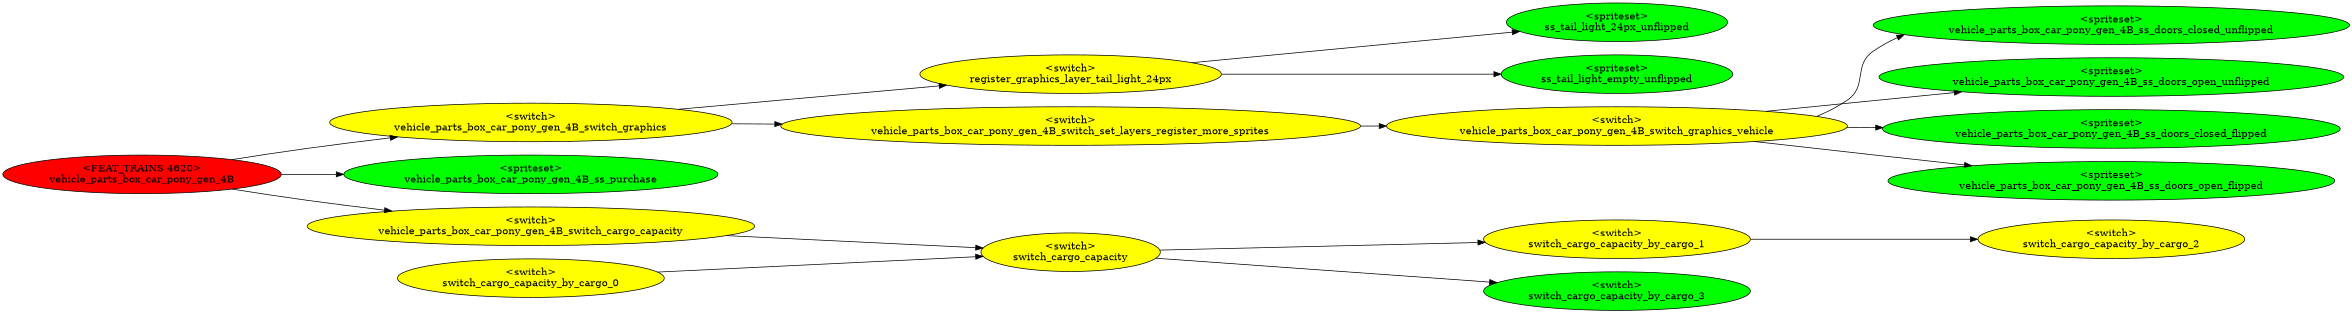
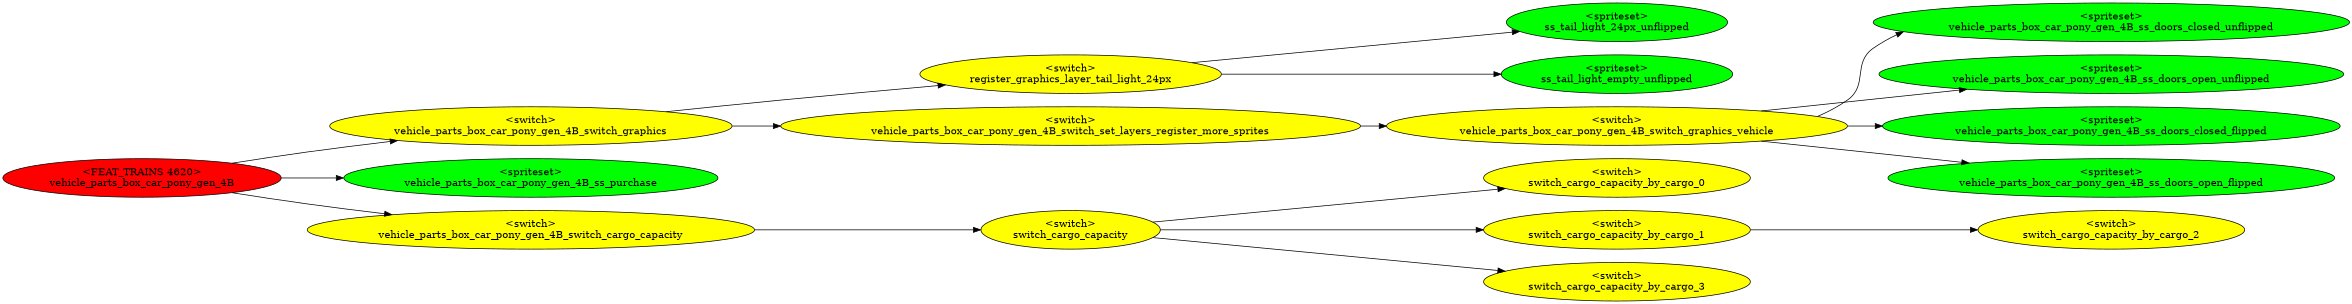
  digraph {
    rankdir=LR
    node [fillcolor=yellow style=filled]
    n1 [fillcolor=green label="<spriteset>\nss_tail_light_24px_unflipped"]
    n2 [fillcolor=green label="<spriteset>\nss_tail_light_empty_unflipped"]
    n3 [label="<switch>\nregister_graphics_layer_tail_light_24px"]
    n4 [label="<switch>\nswitch_cargo_capacity_by_cargo_0"]
    n5 [label="<switch>\nswitch_cargo_capacity_by_cargo_1"]
    n6 [label="<switch>\nswitch_cargo_capacity_by_cargo_2"]
-   n7 [fillcolor=green label="<switch>\nswitch_cargo_capacity_by_cargo_3"]
+   n7 [label="<switch>\nswitch_cargo_capacity_by_cargo_3"]
    n8 [label="<switch>\nswitch_cargo_capacity"]
    n9 [fillcolor=green label="<spriteset>\nvehicle_parts_box_car_pony_gen_4B_ss_doors_closed_unflipped"]
    n10 [fillcolor=green label="<spriteset>\nvehicle_parts_box_car_pony_gen_4B_ss_doors_open_unflipped"]
    n11 [fillcolor=green label="<spriteset>\nvehicle_parts_box_car_pony_gen_4B_ss_doors_closed_flipped"]
    n12 [fillcolor=green label="<spriteset>\nvehicle_parts_box_car_pony_gen_4B_ss_doors_open_flipped"]
    n13 [label="<switch>\nvehicle_parts_box_car_pony_gen_4B_switch_graphics_vehicle"]
    n14 [label="<switch>\nvehicle_parts_box_car_pony_gen_4B_switch_set_layers_register_more_sprites"]
    n15 [label="<switch>\nvehicle_parts_box_car_pony_gen_4B_switch_graphics"]
    n16 [fillcolor=green label="<spriteset>\nvehicle_parts_box_car_pony_gen_4B_ss_purchase"]
    n17 [label="<switch>\nvehicle_parts_box_car_pony_gen_4B_switch_cargo_capacity"]
    n18 [fillcolor=red label="<FEAT_TRAINS 4620>\nvehicle_parts_box_car_pony_gen_4B"]
    n3 -> n1
    n3 -> n2
    n5 -> n6
-   n4 -> n8
+   n8 -> n4
    n8 -> n5
    n8 -> n7
    n13 -> n9
    n13 -> n10
    n13 -> n11
    n13 -> n12
    n14 -> n13
    n15 -> n3
    n15 -> n14
    n17 -> n8
    n18 -> n15
    n18 -> n16
    n18 -> n17
  }
